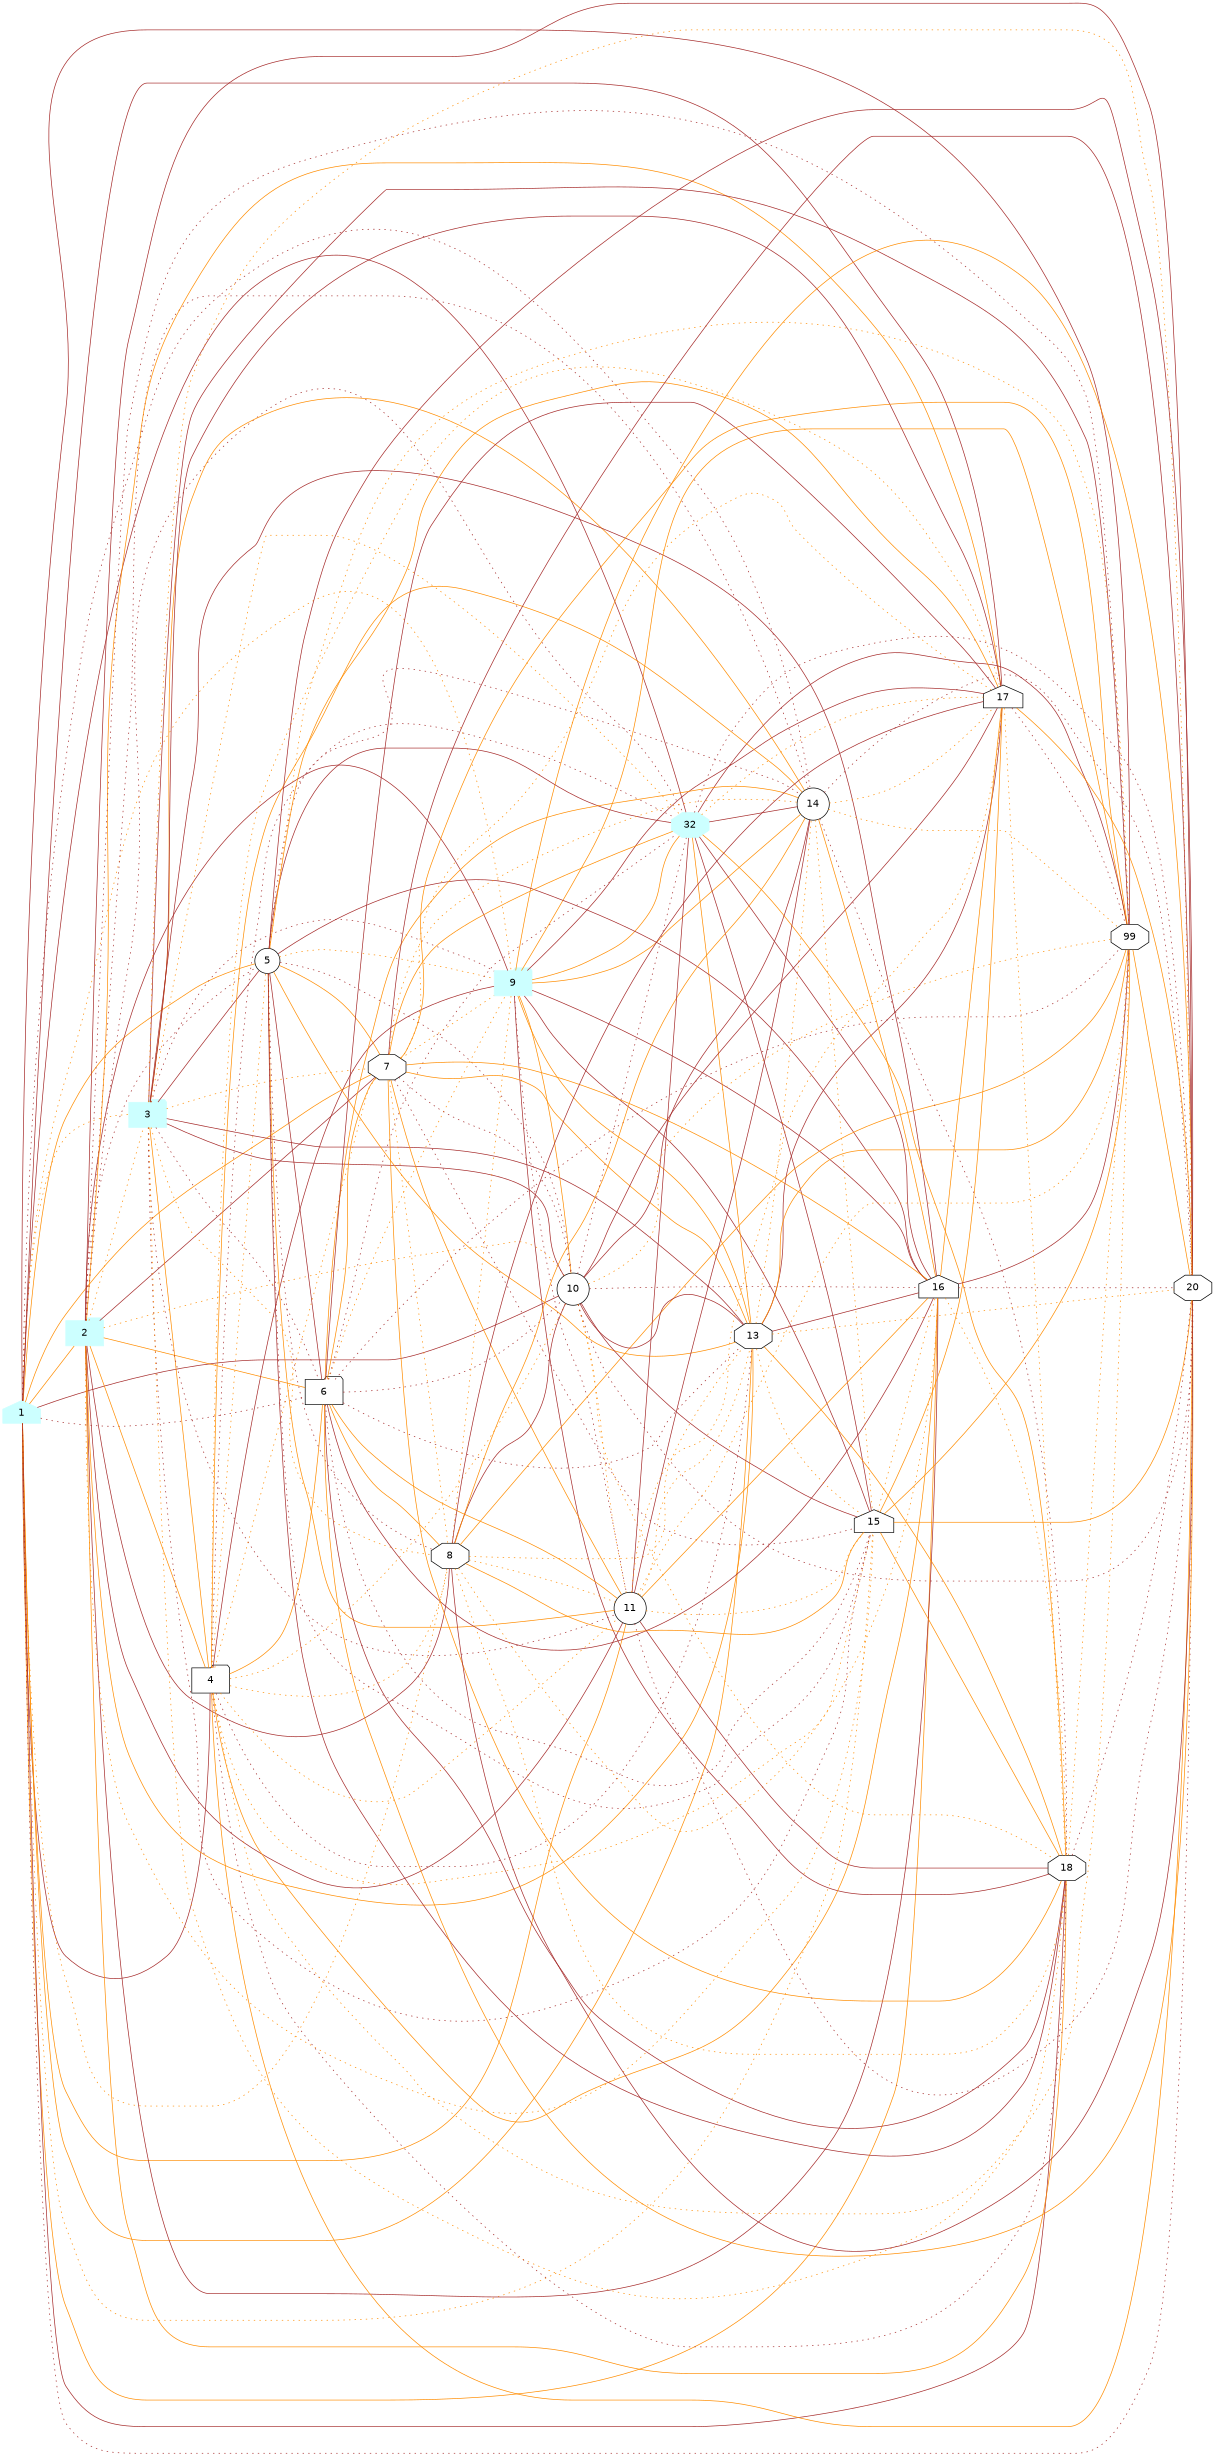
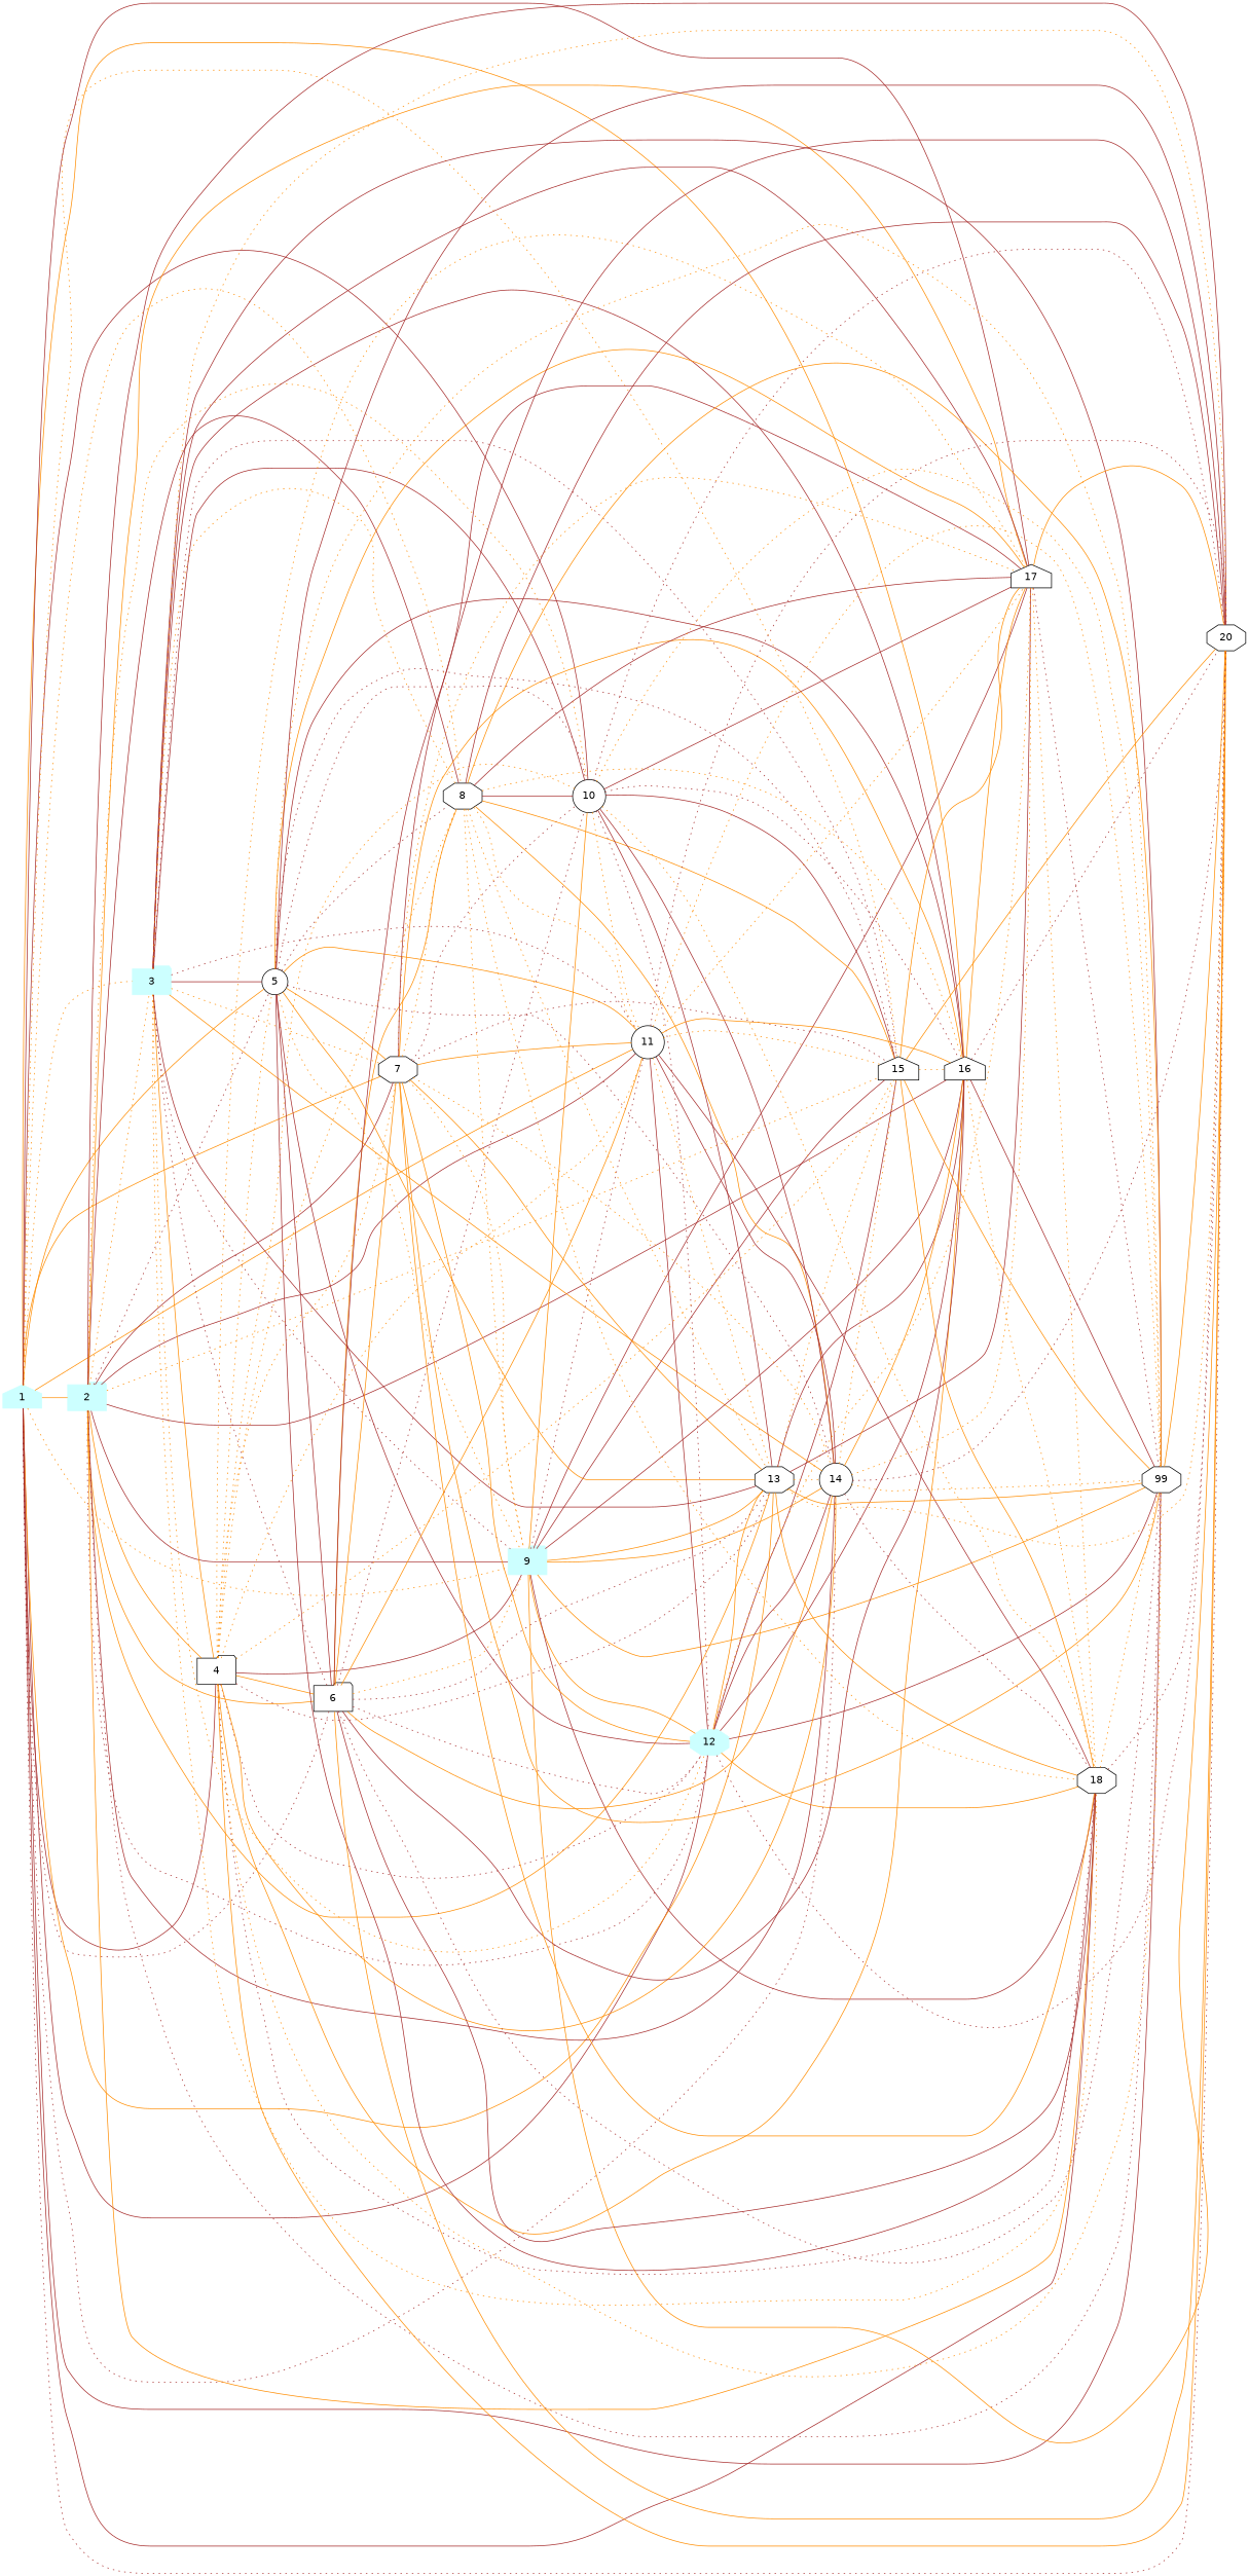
  graph {
    fontname="DejaVu Sans"
    rankdir=LR
    node [fontname="DejaVu Sans" shape=octagon]
    edge [color=darkorange fontname="DejaVu Sans" style=solid]
    1 [color="#CCFFFF" shape=house style=filled]
    2 [color="#CCFFFF" shape=folder style=filled]
    3 [color="#CCFFFF" shape=folder style=filled]
    9 [color="#CCFFFF" shape=folder style=filled]
-   12 [color="#CCFFFF" style=filled label=32]
+   12 [color="#CCFFFF" style=filled]
    4 [shape=folder]
    5 [shape=circle]
    6 [shape=folder]
    7
    8
    10 [shape=circle]
    11 [shape=circle]
    13
    14 [shape=circle]
    15 [shape=house]
    16 [shape=house]
    17 [shape=house]
    18
    n19 [label=99]
    20
    1 -- 2
    1 -- 3 [style=dotted]
    1 -- 9 [style=dotted]
    1 -- 12 [color=brown]
    1 -- 4 [color=brown]
    1 -- 5
    1 -- 6 [color=brown style=dotted]
    1 -- 7
    1 -- 8 [style=dotted]
    1 -- 10 [color=brown]
    1 -- 11
    1 -- 13
    1 -- 14 [color=brown style=dotted]
    1 -- 15 [style=dotted]
    1 -- 16
    1 -- 17 [color=brown]
    1 -- 18 [color=brown]
    1 -- n19 [color=brown]
    1 -- 20 [color=brown style=dotted]
    2 -- 3 [style=dotted]
    2 -- 9 [color=brown]
    2 -- 12 [color=brown style=dotted]
    2 -- 4
    2 -- 5 [color=brown style=dotted]
    2 -- 6
    2 -- 7 [color=brown]
    2 -- 8 [color=brown]
    2 -- 10 [style=dotted]
    2 -- 11 [color=brown]
    2 -- 13
-   2 -- 14 [color=brown style=dotted]
+   2 -- 14 [color=brown]
    2 -- 15 [style=dotted]
    2 -- 16 [color=brown]
    2 -- 17
    2 -- 18
    2 -- n19 [color=brown style=dotted]
    2 -- 20 [color=brown]
    3 -- 9 [color=brown style=dotted]
    3 -- 12 [style=dotted]
    3 -- 4
    3 -- 5 [color=brown]
    3 -- 6 [color=brown style=dotted]
    3 -- 7 [style=dotted]
    3 -- 8 [style=dotted]
    3 -- 10 [color=brown]
    3 -- 11 [color=brown style=dotted]
    3 -- 13 [color=brown]
    3 -- 14
    3 -- 15 [color=brown style=dotted]
    3 -- 16 [color=brown]
    3 -- 17 [color=brown]
    3 -- 18 [style=dotted]
    3 -- n19 [color=brown]
    3 -- 20 [style=dotted]
    9 -- 12
    9 -- 10
    9 -- 11 [color=brown style=dotted]
    9 -- 13
    9 -- 14
    9 -- 15 [color=brown]
    9 -- 16 [color=brown]
    9 -- 17 [color=brown]
    9 -- 18 [color=brown]
    9 -- n19
    9 -- 20
    12 -- 13
    12 -- 14 [color=brown]
    12 -- 15 [color=brown]
    12 -- 16 [color=brown]
    12 -- 17 [style=dotted]
    12 -- 18
    12 -- n19 [color=brown]
    12 -- 20 [color=brown style=dotted]
    4 -- 9 [color=brown]
    4 -- 12 [color=brown style=dotted]
    4 -- 5 [style=dotted]
    4 -- 6
    4 -- 7 [style=dotted]
    4 -- 8 [style=dotted]
    4 -- 10 [style=dotted]
    4 -- 11 [style=dotted]
    4 -- 13 [color=brown style=dotted]
    4 -- 14
    4 -- 15 [style=dotted]
    4 -- 16
    4 -- 17 [style=dotted]
    4 -- 18 [color=brown style=dotted]
    4 -- n19 [style=dotted]
    4 -- 20
    5 -- 9 [style=dotted]
    5 -- 12 [color=brown]
    5 -- 6 [color=brown]
    5 -- 7
    5 -- 8 [color=brown style=dotted]
    5 -- 10 [color=brown style=dotted]
    5 -- 11
    5 -- 13
    5 -- 14 [color=brown style=dotted]
    5 -- 15 [color=brown style=dotted]
    5 -- 16 [color=brown]
    5 -- 17
    5 -- 18 [color=brown]
    5 -- n19 [style=dotted]
    5 -- 20 [color=brown]
    6 -- 9 [style=dotted]
    6 -- 12 [color=brown style=dotted]
    6 -- 7
    6 -- 8
    6 -- 10 [color=brown style=dotted]
    6 -- 11
    6 -- 13 [color=brown style=dotted]
    6 -- 14
-   6 -- 15 [color=brown style=dotted]
    6 -- 16 [color=brown]
    6 -- 17 [color=brown]
    6 -- 18 [color=brown]
    6 -- n19 [color=brown style=dotted]
    6 -- 20
    7 -- 9 [style=dotted]
    7 -- 12
    7 -- 8 [style=dotted]
    7 -- 10 [color=brown style=dotted]
    7 -- 11
    7 -- 13
    7 -- 14 [style=dotted]
    7 -- 15 [color=brown style=dotted]
    7 -- 16
    7 -- 17 [style=dotted]
    7 -- 18
    7 -- n19
    7 -- 20 [color=brown]
    8 -- 9 [style=dotted]
    8 -- 10 [color=brown]
    8 -- 11 [style=dotted]
    8 -- 13 [style=dotted]
    8 -- 14
    8 -- 15
    8 -- 16 [style=dotted]
    8 -- 17 [color=brown]
    8 -- 18 [style=dotted]
    8 -- n19
    8 -- 20 [color=brown]
    10 -- 12 [color=brown style=dotted]
    10 -- 11 [style=dotted]
    10 -- 13 [color=brown]
    10 -- 14 [color=brown]
    10 -- 15 [color=brown]
    10 -- 16 [color=brown style=dotted]
    10 -- 17 [color=brown]
    10 -- 18 [style=dotted]
    10 -- n19 [style=dotted]
    10 -- 20 [color=brown style=dotted]
    11 -- 12 [color=brown]
    11 -- 13 [style=dotted]
    11 -- 14 [color=brown]
    11 -- 15 [style=dotted]
    11 -- 16
    11 -- 17 [style=dotted]
    11 -- 18 [color=brown]
    11 -- n19 [style=dotted]
    11 -- 20 [color=brown style=dotted]
    13 -- 14 [style=dotted]
    13 -- 15 [style=dotted]
    13 -- 16 [color=brown]
    13 -- 17 [color=brown]
    13 -- 18
    13 -- n19
    13 -- 20 [style=dotted]
    14 -- 15 [style=dotted]
    14 -- 16
    14 -- 17 [style=dotted]
    14 -- 18 [color=brown style=dotted]
    14 -- n19 [style=dotted]
    14 -- 20 [color=brown style=dotted]
    15 -- 16 [style=dotted]
    15 -- 17
    15 -- 18
    15 -- n19
    15 -- 20
    16 -- 17
    16 -- 18 [style=dotted]
    16 -- n19 [color=brown]
    16 -- 20 [color=brown style=dotted]
    17 -- 18 [style=dotted]
    17 -- n19 [color=brown style=dotted]
    17 -- 20
    18 -- n19 [style=dotted]
    18 -- 20 [color=brown style=dotted]
    n19 -- 20
  }
